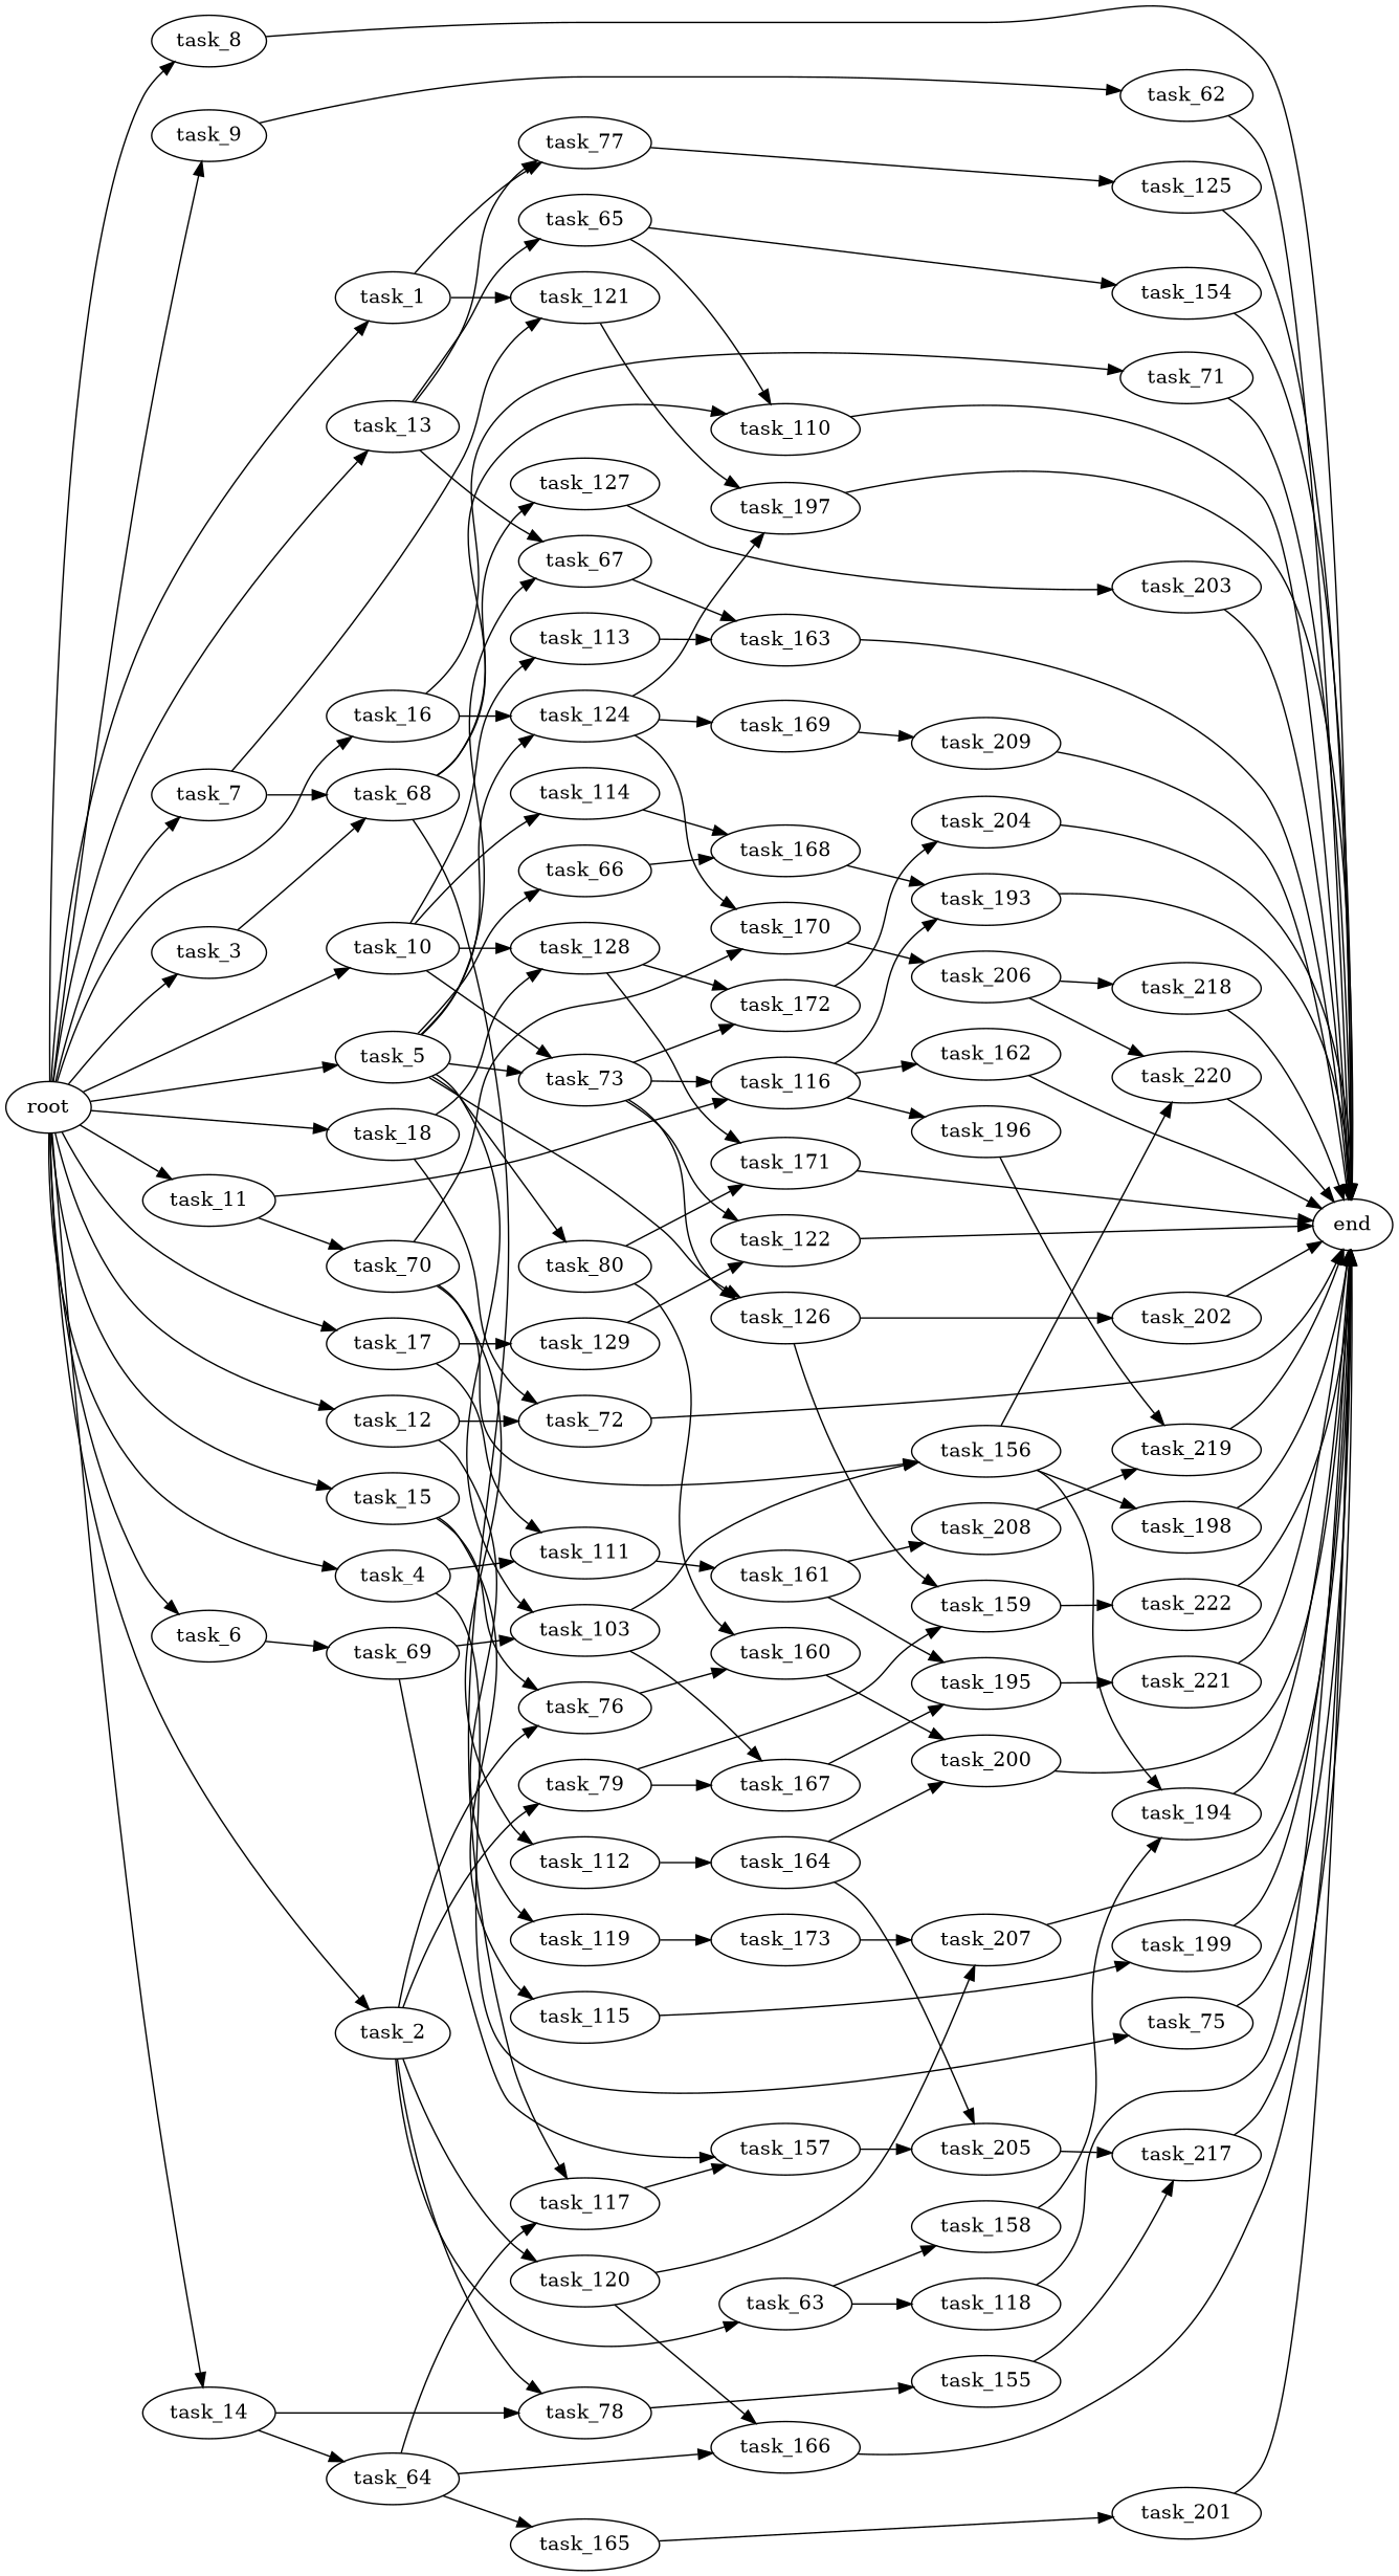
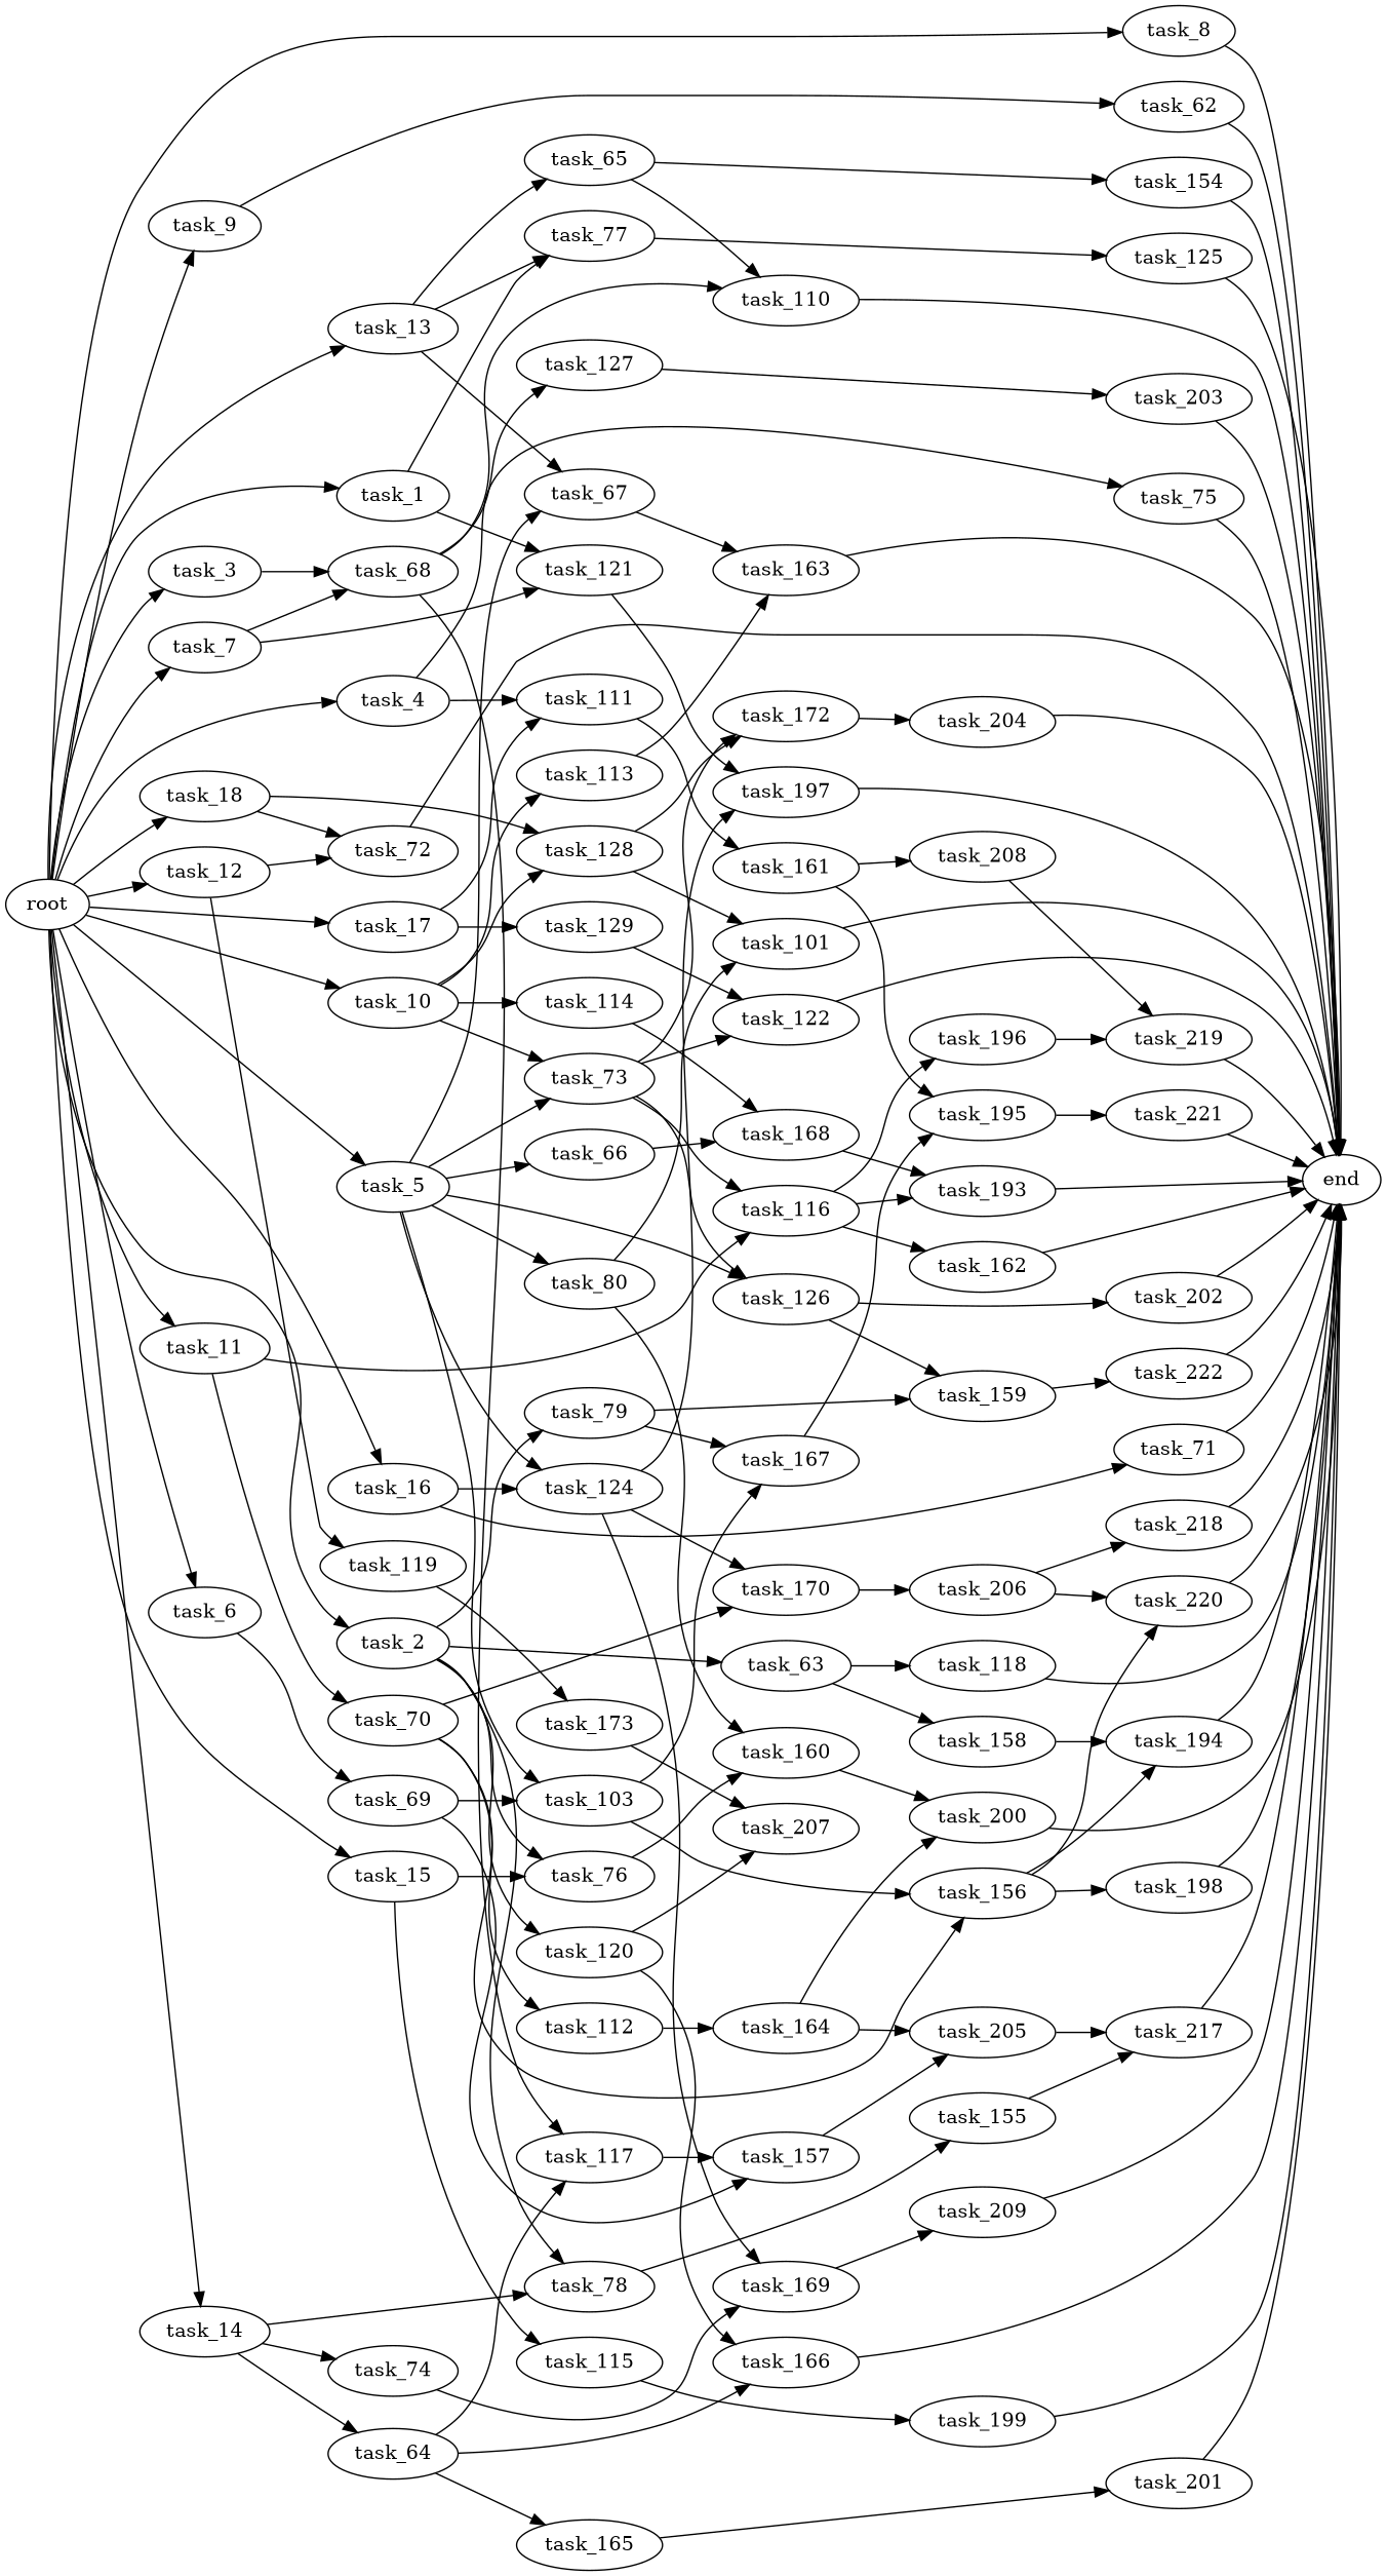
  digraph {
    rankdir=LR
    root
    task_1
    task_2
    task_3
    task_4
    task_5
    task_6
    task_7
    task_8
    task_9
    task_10
    task_11
    task_12
    task_13
    task_14
    task_15
    task_16
    task_17
    task_18
    task_77
    task_121
    task_63
    task_76
    task_78
    task_79
    task_120
    task_68
    task_75
    task_111
    task_66
    task_67
    task_73
    task_80
    n34 [label=task_103]
    task_124
    task_126
    task_69
    end
    task_62
    task_113
    task_114
    task_128
    task_70
    task_116
    task_72
    task_119
    task_65
    task_64
+   task_74
    task_115
    task_71
    task_129
    task_125
    task_197
    task_118
    task_158
    task_160
    task_155
    task_159
    task_167
    task_166
    task_207
    task_117
    task_110
    task_127
    task_161
    task_168
    task_163
    task_122
    task_172
-   task_171
+   task_171 [label=task_101]
    task_156
    task_170
    task_169
    task_202
    task_157
    task_112
    task_162
    task_193
    task_196
    task_173
    task_154
    task_165
    task_199
    task_194
    task_201
    task_203
    task_205
    task_164
    task_198
    task_220
    task_206
    task_204
    task_209
    task_200
    task_217
    task_222
    task_195
    task_208
    task_219
    task_221
    task_218
    root -> task_1
    root -> task_2
    root -> task_3
    root -> task_4
    root -> task_5
    root -> task_6
    root -> task_7
    root -> task_8
    root -> task_9
    root -> task_10
    root -> task_11
    root -> task_12
    root -> task_13
    root -> task_14
    root -> task_15
    root -> task_16
    root -> task_17
    root -> task_18
    task_1 -> task_77
    task_1 -> task_121
    task_2 -> task_63
    task_2 -> task_76
    task_2 -> task_78
    task_2 -> task_79
    task_2 -> task_120
    task_3 -> task_68
    task_4 -> task_75
    task_4 -> task_111
    task_5 -> task_66
    task_5 -> task_67
    task_5 -> task_73
    task_5 -> task_80
    task_5 -> n34
    task_5 -> task_124
    task_5 -> task_126
    task_6 -> task_69
    task_7 -> task_121
    task_7 -> task_68
    task_8 -> end
    task_9 -> task_62
    task_10 -> task_73
    task_10 -> task_113
    task_10 -> task_114
    task_10 -> task_128
    task_11 -> task_70
    task_11 -> task_116
    task_12 -> task_72
    task_12 -> task_119
    task_13 -> task_77
    task_13 -> task_67
    task_13 -> task_65
    task_14 -> task_78
    task_14 -> task_64
+   task_14 -> task_74
    task_15 -> task_76
    task_15 -> task_115
    task_16 -> task_124
    task_16 -> task_71
    task_17 -> task_111
    task_17 -> task_129
    task_18 -> task_128
    task_18 -> task_72
    task_77 -> task_125
    task_121 -> task_197
    task_63 -> task_118
    task_63 -> task_158
    task_76 -> task_160
    task_78 -> task_155
    task_79 -> task_159
    task_79 -> task_167
    task_120 -> task_166
    task_120 -> task_207
    task_68 -> task_117
    task_68 -> task_110
    task_68 -> task_127
    task_75 -> end
    task_111 -> task_161
    task_66 -> task_168
    task_67 -> task_163
    task_73 -> task_126
    task_73 -> task_116
    task_73 -> task_122
    task_73 -> task_172
    task_80 -> task_160
    task_80 -> task_171
    n34 -> task_167
    n34 -> task_156
    task_124 -> task_197
    task_124 -> task_170
    task_124 -> task_169
    task_126 -> task_159
    task_126 -> task_202
    task_69 -> n34
    task_69 -> task_157
    task_62 -> end
    task_113 -> task_163
    task_114 -> task_168
    task_128 -> task_172
    task_128 -> task_171
    task_70 -> task_156
    task_70 -> task_170
    task_70 -> task_112
    task_116 -> task_162
    task_116 -> task_193
    task_116 -> task_196
    task_72 -> end
    task_119 -> task_173
    task_65 -> task_110
    task_65 -> task_154
    task_64 -> task_166
    task_64 -> task_117
    task_64 -> task_165
+   task_74 -> task_169
    task_115 -> task_199
    task_71 -> end
    task_129 -> task_122
    task_125 -> end
    task_197 -> end
    task_118 -> end
    task_158 -> task_194
    task_160 -> task_200
    task_155 -> task_217
    task_159 -> task_222
    task_167 -> task_195
    task_166 -> end
-   task_207 -> end
    task_117 -> task_157
    task_110 -> end
    task_127 -> task_203
    task_161 -> task_195
    task_161 -> task_208
    task_168 -> task_193
    task_163 -> end
    task_122 -> end
    task_172 -> task_204
    task_171 -> end
    task_156 -> task_194
    task_156 -> task_198
    task_156 -> task_220
    task_170 -> task_206
    task_169 -> task_209
    task_202 -> end
    task_157 -> task_205
    task_112 -> task_164
    task_162 -> end
    task_193 -> end
    task_196 -> task_219
    task_173 -> task_207
    task_154 -> end
    task_165 -> task_201
    task_199 -> end
    task_194 -> end
    task_201 -> end
    task_203 -> end
    task_205 -> task_217
    task_164 -> task_205
    task_164 -> task_200
    task_198 -> end
    task_220 -> end
    task_206 -> task_220
    task_206 -> task_218
    task_204 -> end
    task_209 -> end
    task_200 -> end
    task_217 -> end
    task_222 -> end
    task_195 -> task_221
    task_208 -> task_219
    task_219 -> end
    task_221 -> end
    task_218 -> end
  }
